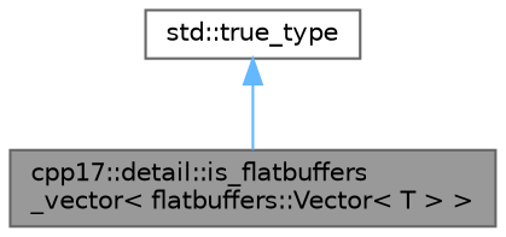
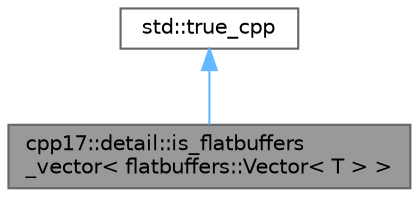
  digraph {
    node [color=gray40 fontname=Helvetica fontsize=10 shape=box style=filled]
    n1 [fillcolor=grey60 fontcolor=black height=0.2 label="cpp17::detail::is_flatbuffers\l_vector\< flatbuffers::Vector\< T \> \>" width=0.4]
-   n2 [fillcolor=white height=0.2 label="std::true_type" width=0.4]
+   n2 [fillcolor=white height=0.2 label="std::true_cpp" width=0.4]
    n2 -> n1 [color=steelblue1 dir=back fontname=Helvetica fontsize=10 labelfontname=Helvetica labelfontsize=10 style=solid]
  }
